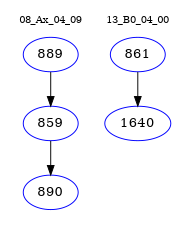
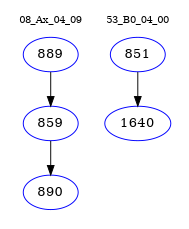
  digraph {
    node [color=blue]
    edge [color=black]
    n1 [label=889]
    n2 [label=859]
    n3 [label=890]
-   n4 [label=861]
+   n4 [label=851]
    n5 [label=1640]
    subgraph cluster_1 {
      color=white
      fontsize=10
      label="08_Ax_04_09"
      n1
      n2
      n3
    }
    subgraph cluster_2 {
      color=white
      fontsize=10
-     label="13_B0_04_00"
+     label="53_B0_04_00"
      n4
      n5
    }
    n1 -> n2
    n2 -> n3
    n4 -> n5
  }
